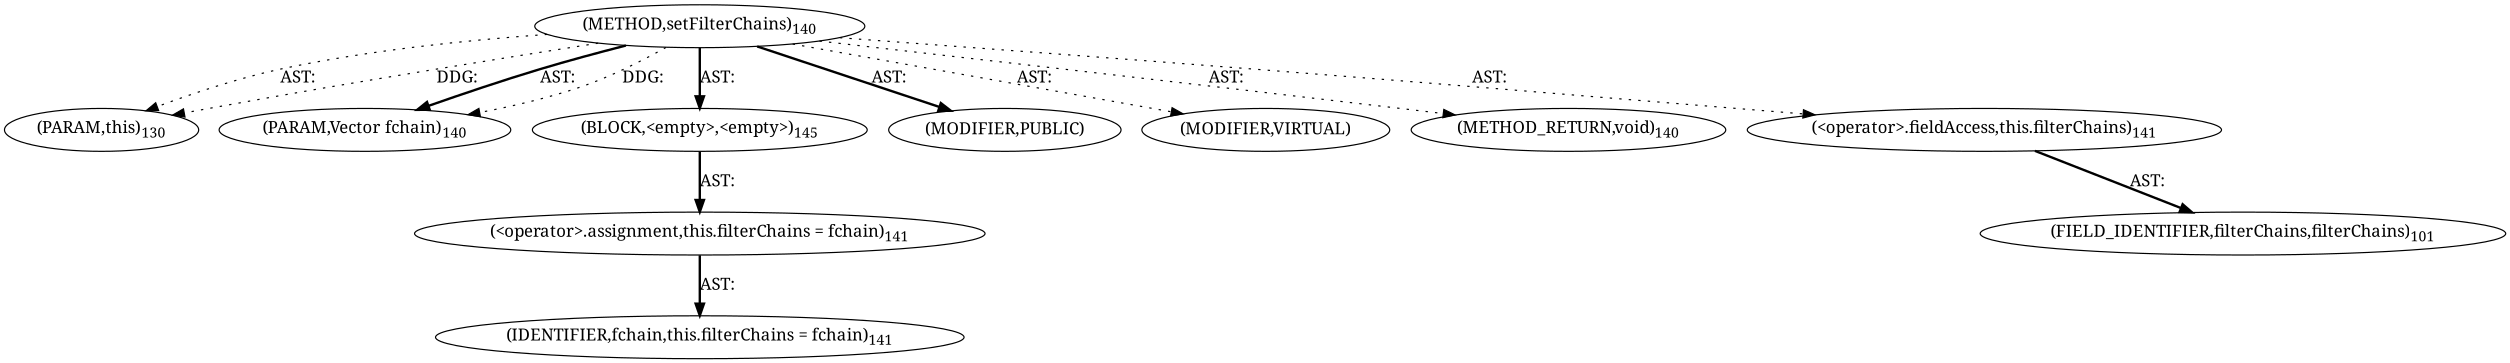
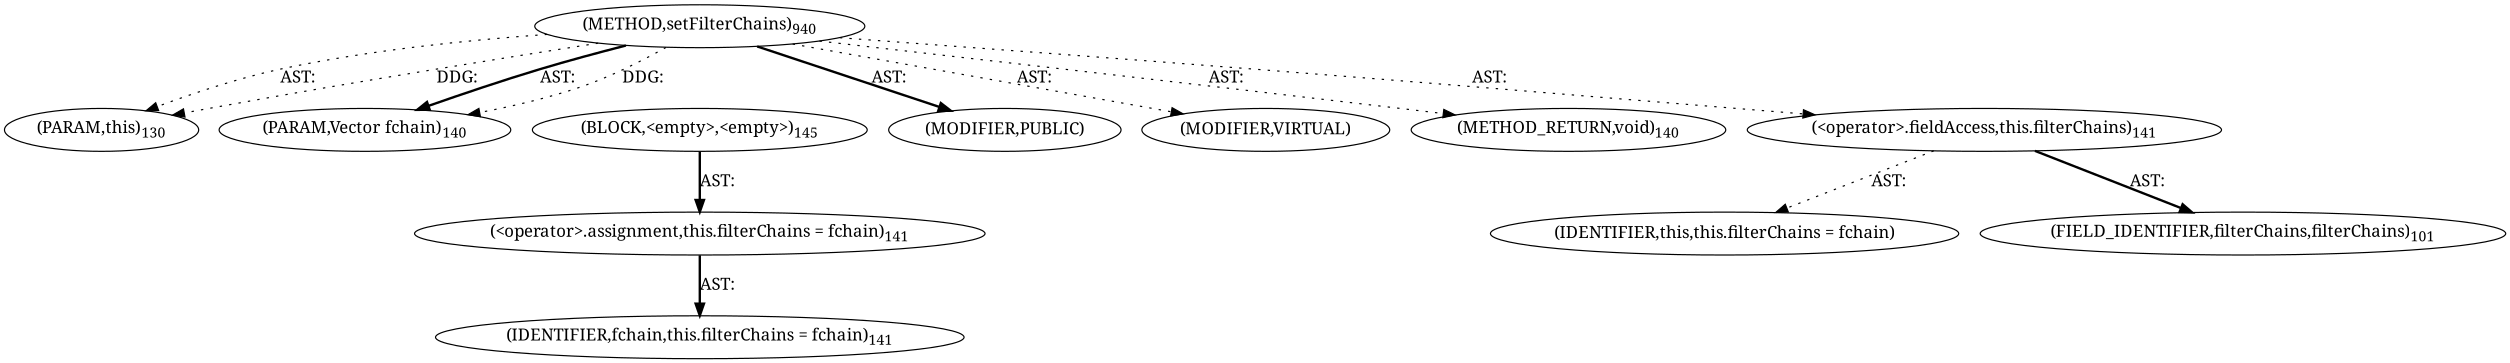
  digraph {
    fontname="Noto Serif"
    node [fontname="Noto Serif"]
    edge [fontname="Noto Serif" style=dotted]
-   n1 [label=<(METHOD,setFilterChains)<SUB>140</SUB>>]
+   n1 [label=<(METHOD,setFilterChains)<SUB>940</SUB>>]
    n2 [label=<(PARAM,this)<SUB>130</SUB>>]
    n3 [label=<(PARAM,Vector fchain)<SUB>140</SUB>>]
    n4 [label=<(BLOCK,&lt;empty&gt;,&lt;empty&gt;)<SUB>145</SUB>>]
    n5 [label=<(MODIFIER,PUBLIC)>]
    n6 [label=<(MODIFIER,VIRTUAL)>]
    n7 [label=<(METHOD_RETURN,void)<SUB>140</SUB>>]
    n8 [label=<(&lt;operator&gt;.fieldAccess,this.filterChains)<SUB>141</SUB>>]
    n9 [label=<(&lt;operator&gt;.assignment,this.filterChains = fchain)<SUB>141</SUB>>]
    n10 [label=<(IDENTIFIER,fchain,this.filterChains = fchain)<SUB>141</SUB>>]
+   n11 [label=<(IDENTIFIER,this,this.filterChains = fchain)>]
    n12 [label=<(FIELD_IDENTIFIER,filterChains,filterChains)<SUB>101</SUB>>]
    n1 -> n2 [label="AST: "]
    n1 -> n2 [label="DDG: "]
    n1 -> n3 [label="AST: " style=bold]
    n1 -> n3 [label="DDG: "]
-   n1 -> n4 [label="AST: " style=bold]
    n1 -> n5 [label="AST: " style=bold]
    n1 -> n6 [label="AST: "]
    n1 -> n7 [label="AST: "]
    n1 -> n8 [label="AST: "]
    n4 -> n9 [label="AST: " style=bold]
+   n8 -> n11 [label="AST: "]
    n8 -> n12 [label="AST: " style=bold]
    n9 -> n10 [label="AST: " style=bold]
  }
